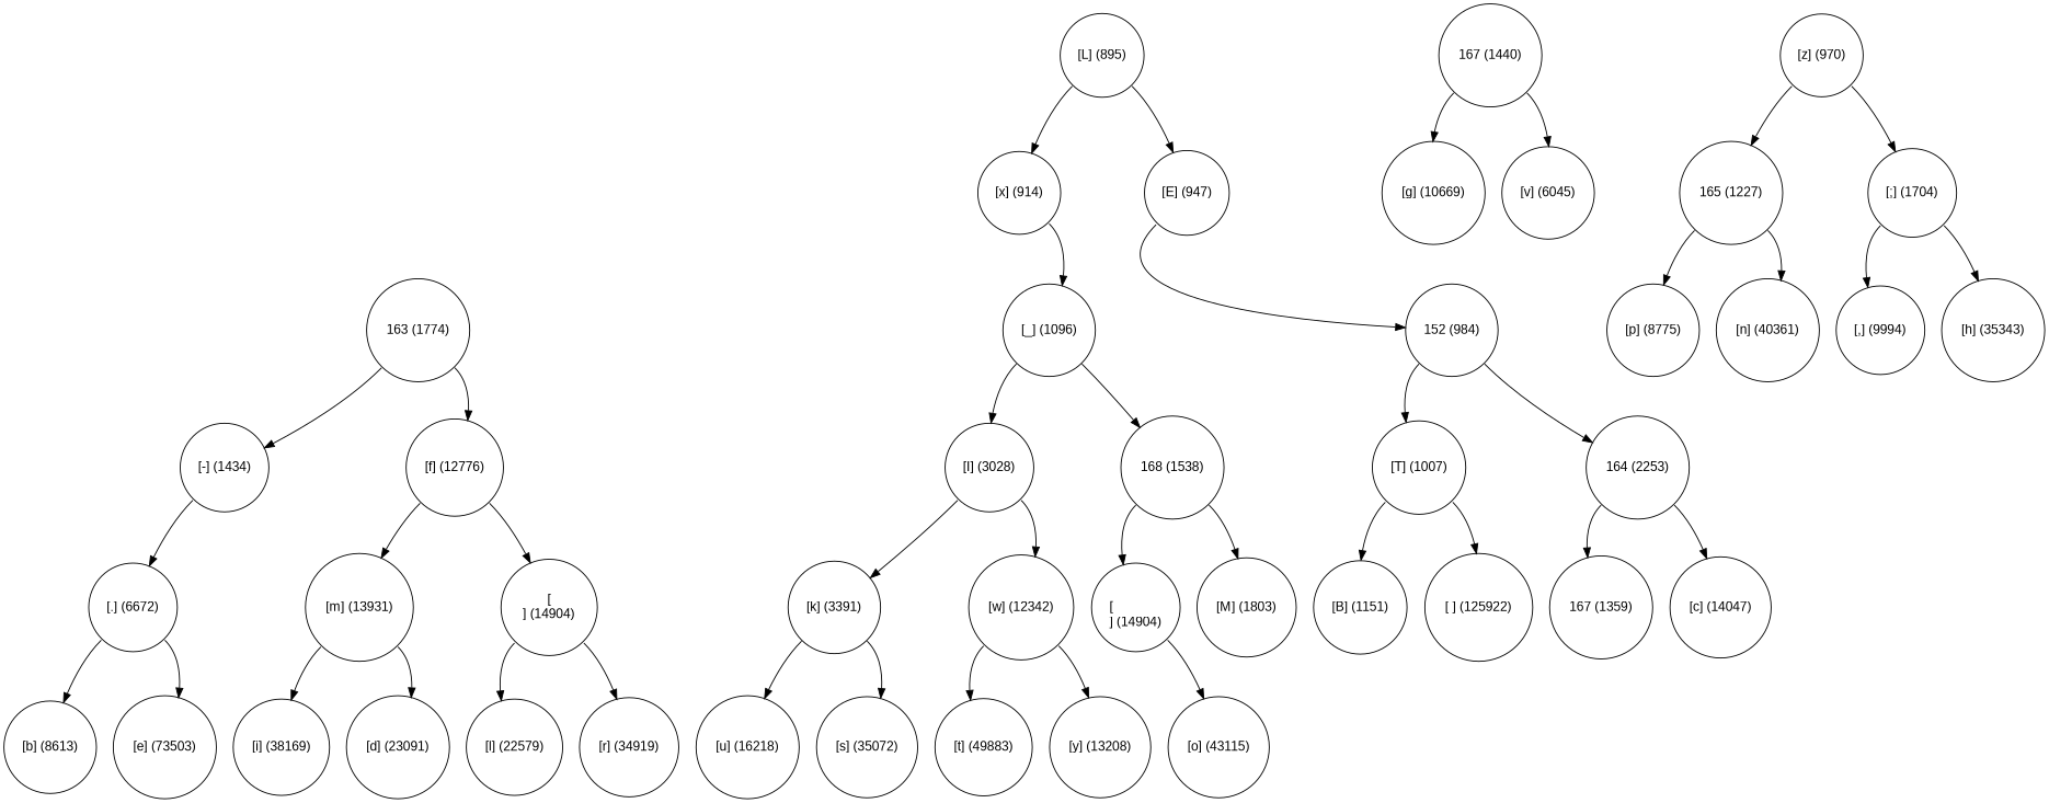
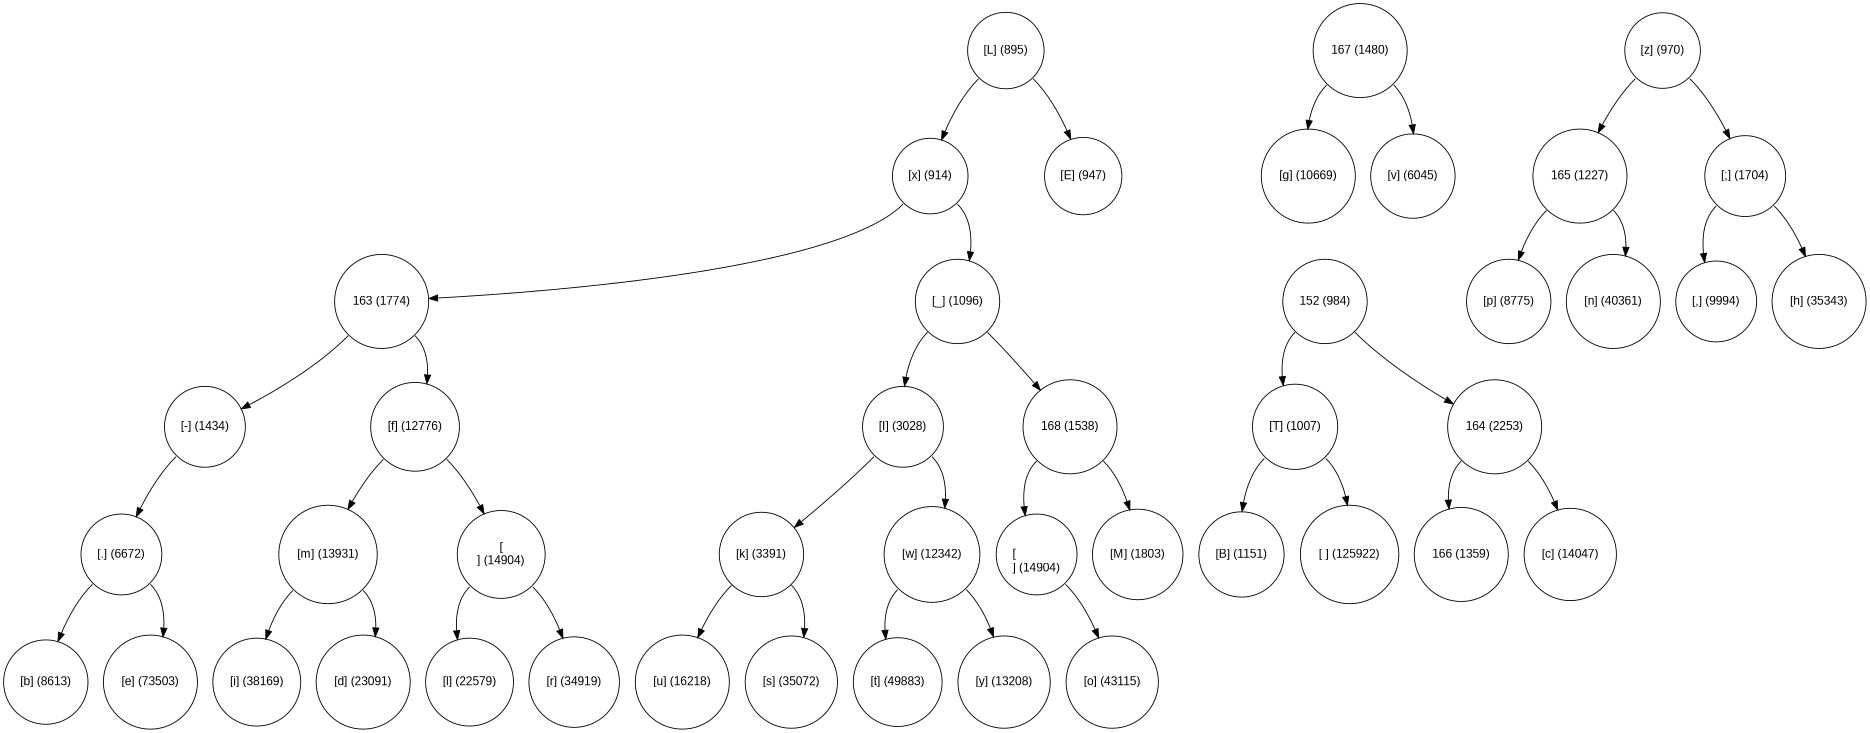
  digraph {
    node [fontname=Arial shape=circle]
    edge [tailport=sw]
    n1 [label="[L] (895)" width=0.5]
    n2 [label="[x] (914)" width=0.5]
    n3 [label="[E] (947)" width=0.5]
    n4 [label="163 (1774)" width=0.5]
    n5 [label="[_] (1096)" width=0.5]
    n6 [label="152 (984)" width=0.5]
    n7 [label="[-] (1434)" width=0.5]
    n8 [label="[f] (12776)" width=0.5]
    n9 [label="[I] (3028)" width=0.5]
    n10 [label="168 (1538)" width=0.5]
    n11 [label="[.] (6672)" width=0.5]
    n12 [label="[m] (13931)" width=0.5]
    n13 [label="[\n] (14904)" width=0.5]
    n14 [label="[b] (8613)" width=0.5]
    n15 [label="[e] (73503)" width=0.5]
-   n16 [label="167 (1440)" width=0.5]
+   n16 [label="167 (1480)" width=0.5]
    n17 [label="[g] (10669)" width=0.5]
    n18 [label="[v] (6045)" width=0.5]
    n19 [label="[i] (38169)" width=0.5]
    n20 [label="[d] (23091)" width=0.5]
    n21 [label="[l] (22579)" width=0.5]
    n22 [label="[r] (34919)" width=0.5]
    n23 [label="[k] (3391)" width=0.5]
    n24 [label="[w] (12342)" width=0.5]
    n25 [label="[] (14904)" width=0.5]
    n26 [label="[M] (1803)" width=0.5]
    n27 [label="[u] (16218)" width=0.5]
    n28 [label="[s] (35072)" width=0.5]
    n29 [label="[t] (49883)" width=0.5]
    n30 [label="[y] (13208)" width=0.5]
    n31 [label="[o] (43115)" width=0.5]
    n32 [label="[T] (1007)" width=0.5]
    n33 [label="164 (2253)" width=0.5]
    n34 [label="[z] (970)" width=0.5]
    n35 [label="165 (1227)" width=0.5]
    n36 [label="[;] (1704)" width=0.5]
    n37 [label="[B] (1151)" width=0.5]
    n38 [label="[ ] (125922)" width=0.5]
-   n39 [label="167 (1359)" width=0.5]
+   n39 [label="166 (1359)" width=0.5]
    n40 [label="[c] (14047)" width=0.5]
    n41 [label="[p] (8775)" width=0.5]
    n42 [label="[n] (40361)" width=0.5]
    n43 [label="[,] (9994)" width=0.5]
    n44 [label="[h] (35343)" width=0.5]
    n1 -> n2
    n1 -> n3 [tailport=se]
+   n2 -> n4
    n2 -> n5 [tailport=se]
-   n3 -> n6
    n4 -> n7
    n4 -> n8 [tailport=se]
    n5 -> n9
    n5 -> n10 [tailport=se]
    n6 -> n32
    n6 -> n33 [tailport=se]
    n7 -> n11
    n8 -> n12
    n8 -> n13 [tailport=se]
    n9 -> n23
    n9 -> n24 [tailport=se]
    n10 -> n25
    n10 -> n26 [tailport=se]
    n11 -> n14
    n11 -> n15 [tailport=se]
    n12 -> n19
    n12 -> n20 [tailport=se]
    n13 -> n21
    n13 -> n22 [tailport=se]
    n16 -> n17
    n16 -> n18 [tailport=se]
    n23 -> n27
    n23 -> n28 [tailport=se]
    n24 -> n29
    n24 -> n30 [tailport=se]
    n25 -> n31 [tailport=se]
    n32 -> n37
    n32 -> n38 [tailport=se]
    n33 -> n39
    n33 -> n40 [tailport=se]
    n34 -> n35
    n34 -> n36 [tailport=se]
    n35 -> n41
    n35 -> n42 [tailport=se]
    n36 -> n43
    n36 -> n44 [tailport=se]
  }
